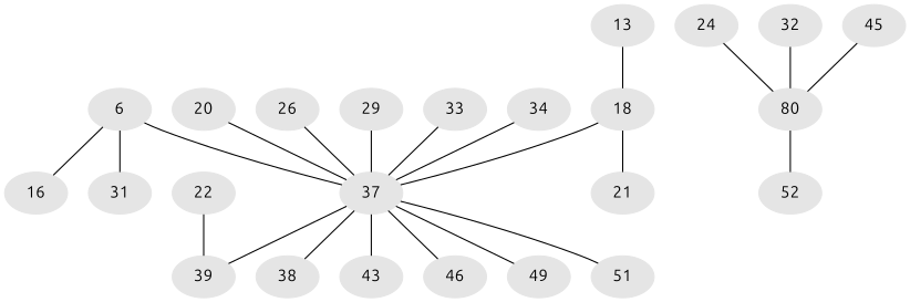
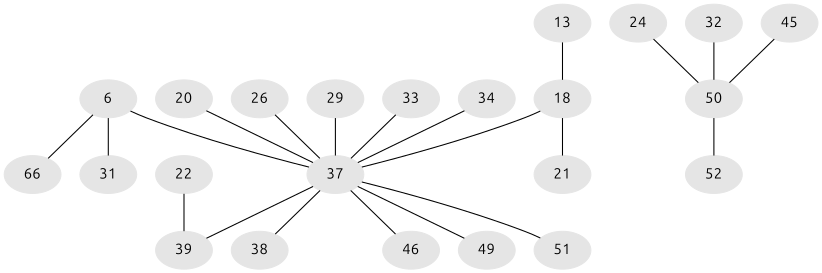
  graph {
    fontname=Ubuntu
    node [color=gray90 fontname=Ubuntu style=filled]
    edge [fontname=Ubuntu]
    6
-   16
+   16 [label=66]
    31 [super="+5"]
    37 [super="+27+10+17+4"]
    38
    39
-   43
    46
    49
    51 [super="+40"]
    18 [super="+7"]
    21
    13
    20
    22
-   50 [super="+25+48+9" label=80]
+   50 [super="+25+48+9"]
    52
    24
    26
    29 [super="+3"]
    32
    33
    34 [super="+28+30"]
    45
    6 -- 16
    6 -- 31
    6 -- 37 [weight=4]
    37 -- 38
    37 -- 39
-   37 -- 43
    37 -- 46
    37 -- 49
    37 -- 51
    18 -- 37 [weight=3]
    18 -- 21
    13 -- 18
    20 -- 37
    22 -- 39
    50 -- 52
    24 -- 50
    26 -- 37
    29 -- 37
    32 -- 50
    33 -- 37
    34 -- 37
    45 -- 50
  }
